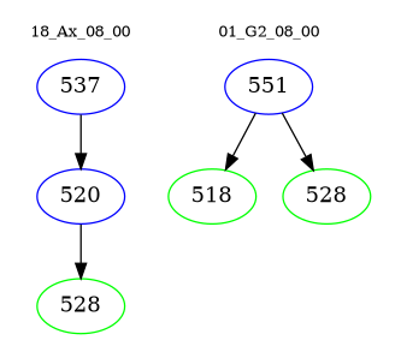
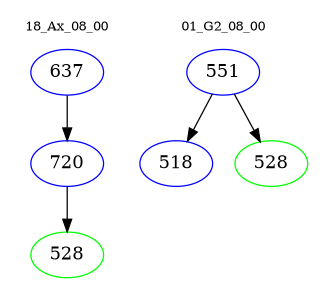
  digraph {
    node [color=blue]
    edge [color=black]
-   n1 [label=520]
+   n1 [label=720]
    n2 [color=green label=528]
-   n3 [label=537]
+   n3 [label=637]
    n4 [label=551]
-   n5 [color=green label=518]
+   n5 [label=518]
    n6 [color=green label=528]
    subgraph cluster_1 {
      color=white
      fontsize=10
      label="18_Ax_08_00"
      n1
      n2
      n3
    }
    subgraph cluster_2 {
      color=white
      fontsize=10
      label="01_G2_08_00"
      n4
      n5
      n6
    }
    n1 -> n2
    n3 -> n1
    n4 -> n5
    n4 -> n6
  }
